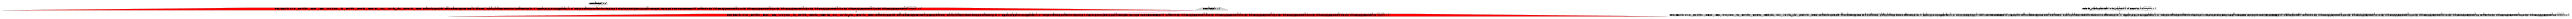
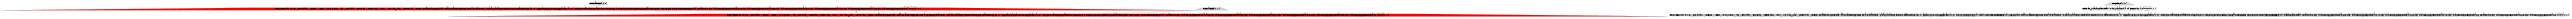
  digraph {
    node [fillcolor=lightgray shape=trapezium style=filled]
    edge [style=bold color=darkorange]
    n1 [fillcolor=red label="testQuery(\"SELECT t1.dim1, SUM(t1.cnt)\" + \"FROM druid.foo t1\" + \" LEFT JOIN (\" + \" SELECT\" + \" SUM(cnt) AS sum_cnt,\" + \" dim2\" + \" FROM druid.foo\" + \" GROUP BY dim2\" + \" ORDER BY 1 DESC\" + \" LIMIT 2\" + \") t2 ON (t1.dim2 = t2.dim2)\" + \"GROUP BY t1.dim1\" + \"ORDER BY 1\",ImmutableList.of(GroupByQuery.builder().setDataSource(CalciteTests.DATASOURCE1).setInterval(querySegmentSpec(Filtration.eternity())).setGranularity(Granularities.ALL).setDimensions(dimensionSpec(new DefaultDimensionSpec(\"dim1\",\"d0\"))).setAggregatorSpecs(aggregators(new LongSumAggregatorFactory(\"a0\",\"cnt\"))).setLimitSpec(new DefaultLimitSpec(ImmutableList.of(new OrderByColumnSpec(\"d0\",OrderByColumnSpec.Direction.ASCENDING,StringComparators.LEXICOGRAPHIC)),Integer.MAX_VALUE)).setContext(QUERY_CONTEXT_DEFAULT).build()),ImmutableList.of(new Object((((edu.fdu.CPPDG.tinypdg.pe.ExpressionInfo@a21ba9,new Object((((edu.fdu.CPPDG.tinypdg.pe.ExpressionInfo@a21bae,new Object((((edu.fdu.CPPDG.tinypdg.pe.ExpressionInfo@a21bb3,new Object((((edu.fdu.CPPDG.tinypdg.pe.ExpressionInfo@a21bb8,new Object((((edu.fdu.CPPDG.tinypdg.pe.ExpressionInfo@a21bbd,new Object((((edu.fdu.CPPDG.tinypdg.pe.ExpressionInfo@a21bc2))@@@3@@@['0', '1', '0']"]
    n2 [label="testRemovableLeftJoin['1', '0', '0']" shape=cylinder]
    n3 [fillcolor=red label="testQuery(\"SELECT t1.dim1, SUM(t1.cnt)\" + \"FROM druid.foo t1\" + \" LEFT JOIN (\" + \" SELECT\" + \" SUM(cnt) AS sum_cnt,\" + \" dim2\" + \" FROM druid.foo\" + \" GROUP BY dim2\" + \" ORDER BY 1 DESC\" + \" LIMIT 2\" + \") t2 ON (t1.dim2 = t2.dim2)\" + \"GROUP BY t1.dim1\" + \"ORDER BY 1\",ImmutableList.of(GroupByQuery.builder().setDataSource(CalciteTests.DATASOURCE1).setInterval(QSS(Filtration.eternity())).setGranularity(Granularities.ALL).setDimensions(DIMS(new DefaultDimensionSpec(\"dim1\",\"d0\"))).setAggregatorSpecs(AGGS(new LongSumAggregatorFactory(\"a0\",\"cnt\"))).setLimitSpec(new DefaultLimitSpec(ImmutableList.of(new OrderByColumnSpec(\"d0\",OrderByColumnSpec.Direction.ASCENDING,StringComparators.LEXICOGRAPHIC)),Integer.MAX_VALUE)).setContext(QUERY_CONTEXT_DEFAULT).build()),ImmutableList.of(new Object((((edu.fdu.CPPDG.tinypdg.pe.ExpressionInfo@a21b31,new Object((((edu.fdu.CPPDG.tinypdg.pe.ExpressionInfo@a21b36,new Object((((edu.fdu.CPPDG.tinypdg.pe.ExpressionInfo@a21b3b,new Object((((edu.fdu.CPPDG.tinypdg.pe.ExpressionInfo@a21b40,new Object((((edu.fdu.CPPDG.tinypdg.pe.ExpressionInfo@a21b45,new Object((((edu.fdu.CPPDG.tinypdg.pe.ExpressionInfo@a21b4a))@@@3@@@['1', '0', '0']"]
    n4 [fillcolor=white label="DimFilter filter = NullHandling.replaceWithDefault()? IN(\"dim2\",Arrays.asList(null,\"a\"),null): SELECTOR(\"dim2\",\"a\",null)@@@3@@@['0', '0', '1']" shape=cylinder]
    n5 [label="testQuery(\"SELECT t1.dim1, SUM(t1.cnt)\" + \"FROM druid.foo t1\" + \" INNER JOIN (\" + \" SELECT\" + \" SUM(cnt) AS sum_cnt,\" + \" dim2\" + \" FROM druid.foo\" + \" GROUP BY dim2\" + \" ORDER BY 1 DESC\" + \" LIMIT 2\" + \") t2 ON (t1.dim2 = t2.dim2)\" + \"GROUP BY t1.dim1\" + \"ORDER BY 1\",ImmutableList.of(new TopNQueryBuilder().dataSource(CalciteTests.DATASOURCE1).intervals(QSS(Filtration.eternity())).granularity(Granularities.ALL).dimension(new DefaultDimensionSpec(\"dim2\",\"d0\")).aggregators(AGGS(new LongSumAggregatorFactory(\"a0\",\"cnt\"))).metric(new NumericTopNMetricSpec(\"a0\")).threshold(2).context(QUERY_CONTEXT_DEFAULT).build(),GroupByQuery.builder().setDataSource(CalciteTests.DATASOURCE1).setInterval(QSS(Filtration.eternity())).setGranularity(Granularities.ALL).setDimFilter(filter).setDimensions(DIMS(new DefaultDimensionSpec(\"dim1\",\"d0\"))).setAggregatorSpecs(AGGS(new LongSumAggregatorFactory(\"a0\",\"cnt\"))).setLimitSpec(new DefaultLimitSpec(ImmutableList.of(new OrderByColumnSpec(\"d0\",OrderByColumnSpec.Direction.ASCENDING,StringComparators.LEXICOGRAPHIC)),Integer.MAX_VALUE)).setContext(QUERY_CONTEXT_DEFAULT).build()),NullHandling.replaceWithDefault()? ImmutableList.of(new Object((((edu.fdu.CPPDG.tinypdg.pe.ExpressionInfo@a21c6c,new Object((((edu.fdu.CPPDG.tinypdg.pe.ExpressionInfo@a21c71,new Object((((edu.fdu.CPPDG.tinypdg.pe.ExpressionInfo@a21c76,new Object((((edu.fdu.CPPDG.tinypdg.pe.ExpressionInfo@a21c7b,new Object((((edu.fdu.CPPDG.tinypdg.pe.ExpressionInfo@a21c80): ImmutableList.of(new Object((((edu.fdu.CPPDG.tinypdg.pe.ExpressionInfo@a21c88,new Object((((edu.fdu.CPPDG.tinypdg.pe.ExpressionInfo@a21c8d))@@@4@@@['0', '0', '1']" shape=cylinder]
    n6 [label="testRemovableLeftJoin['0', '1', '0']"]
+   n7 [label="testTopNFilterJoin['0', '0', '1']"]
    n2 -> n3
    n3 -> n1 [label=0 style=dashed]
    n4 -> n5 [color=black]
    n6 -> n1 [color=deeppink]
+   n7 -> n4 [color=deeppink]
  }
